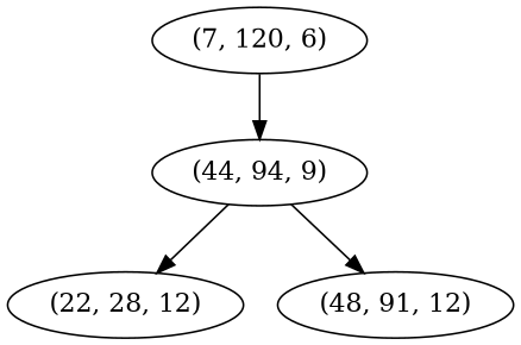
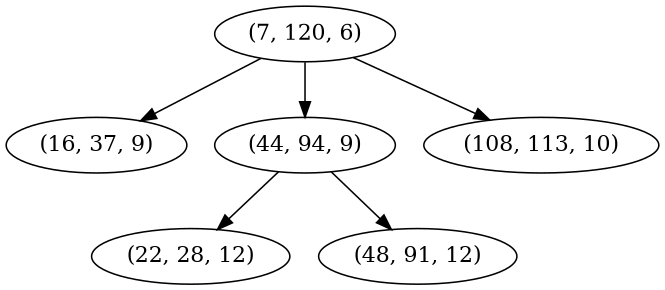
  digraph {
    "(7, 120, 6)"
+   "(16, 37, 9)"
    "(44, 94, 9)"
+   "(108, 113, 10)"
    "(22, 28, 12)"
    "(48, 91, 12)"
+   "(7, 120, 6)" -> "(16, 37, 9)"
    "(7, 120, 6)" -> "(44, 94, 9)"
+   "(7, 120, 6)" -> "(108, 113, 10)"
    "(44, 94, 9)" -> "(22, 28, 12)"
    "(44, 94, 9)" -> "(48, 91, 12)"
  }
